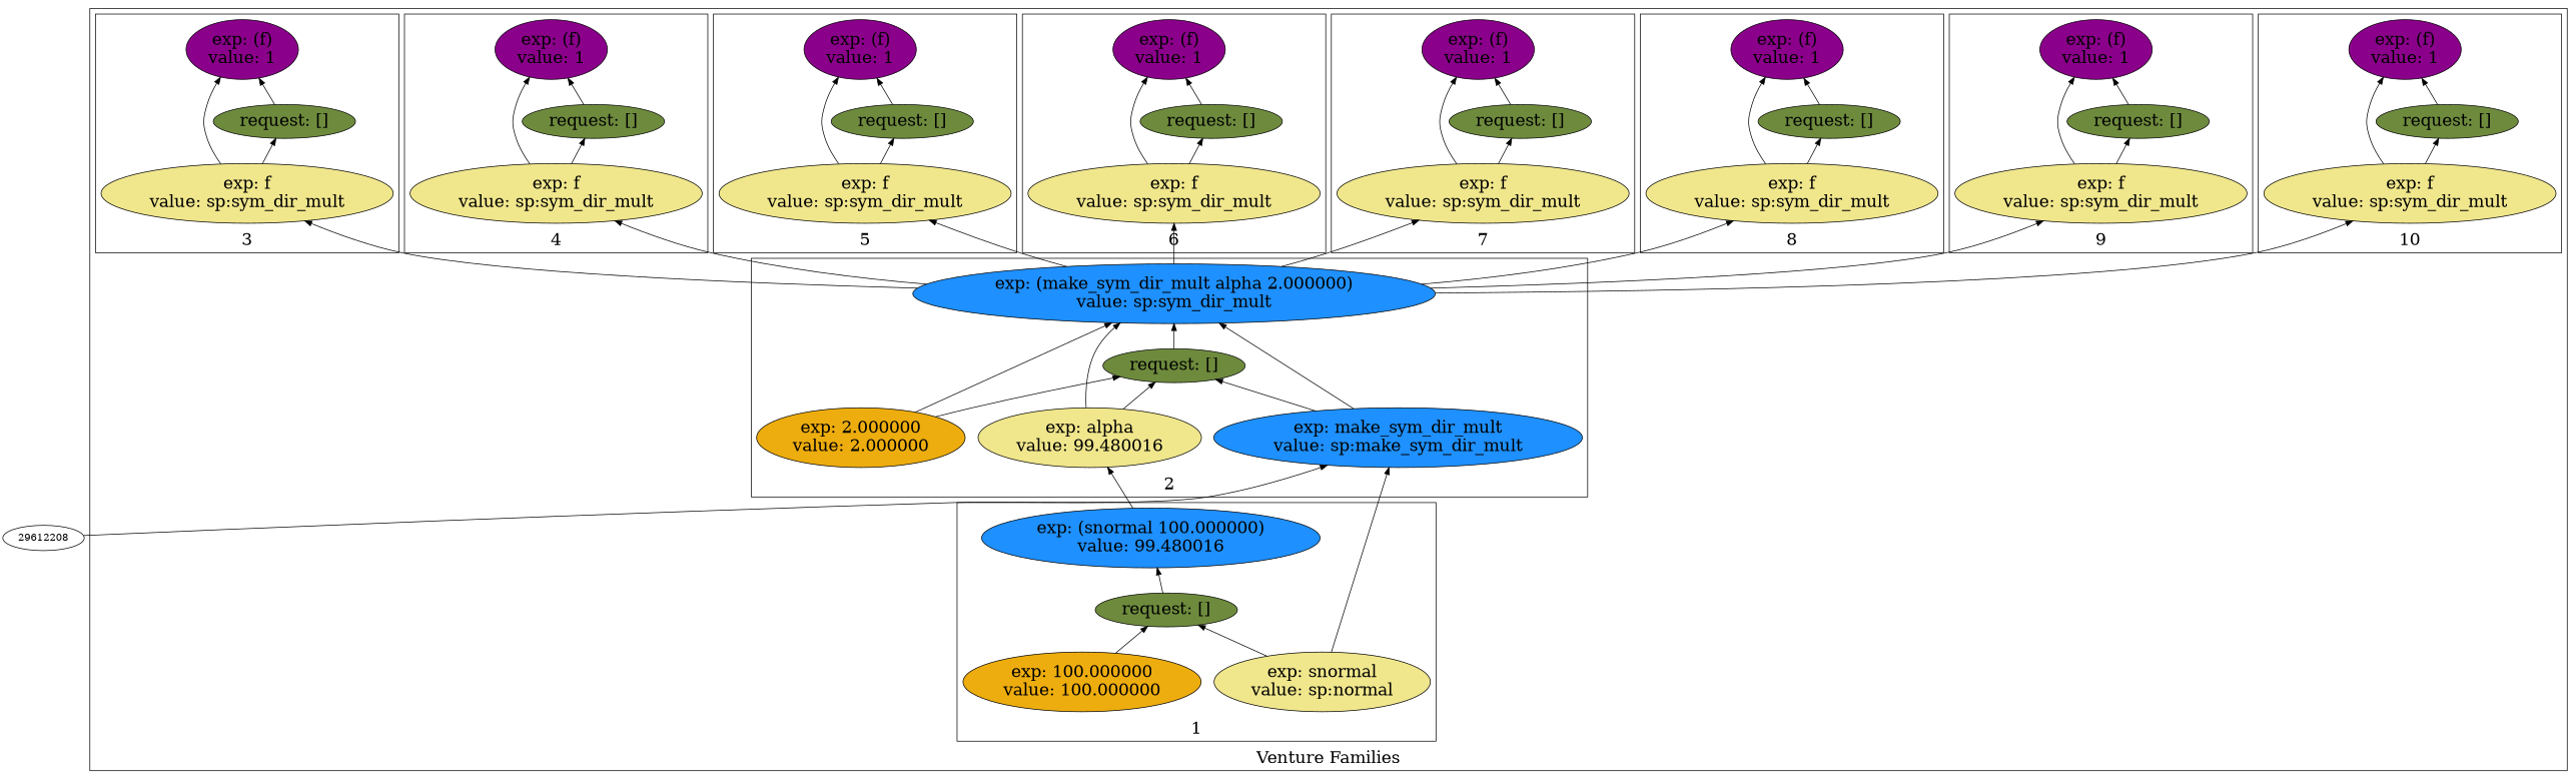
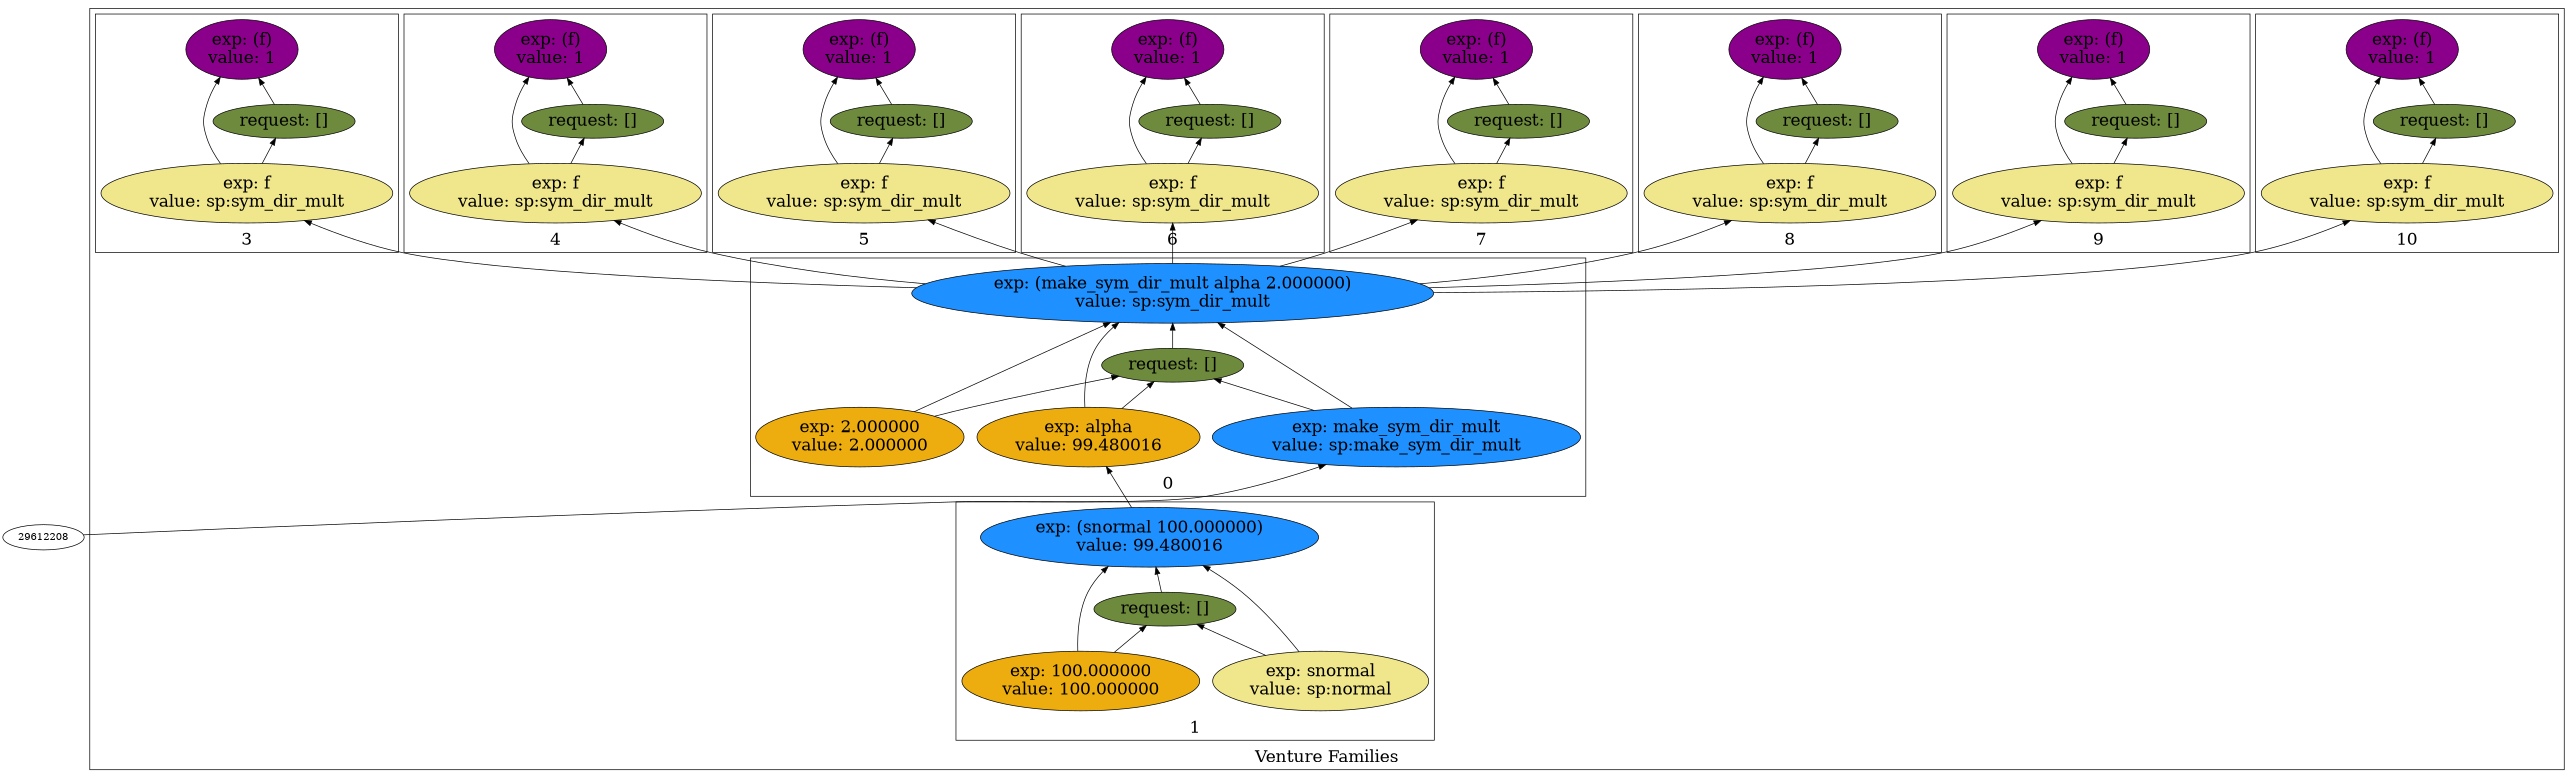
  digraph {
    fontsize=24
    rankdir=BT
    node [fillcolor=darkolivegreen4 fontsize=24 shape=ellipse style=filled]
    edge [arrowhead=normal color=black constraint=true style=solid]
    n1 [fillcolor=dodgerblue label="exp: (snormal 100.000000)\nvalue: 99.480016"]
    n2 [label="request: []"]
    n3 [fillcolor=khaki label="exp: snormal\nvalue: sp:normal"]
    n4 [fillcolor=darkgoldenrod2 label="exp: 100.000000\nvalue: 100.000000"]
    n5 [fillcolor=dodgerblue label="exp: (make_sym_dir_mult alpha 2.000000)\nvalue: sp:sym_dir_mult"]
    n6 [label="request: []"]
    n7 [fillcolor=dodgerblue label="exp: make_sym_dir_mult\nvalue: sp:make_sym_dir_mult"]
-   n8 [fillcolor=khaki label="exp: alpha\nvalue: 99.480016"]
+   n8 [fillcolor=darkgoldenrod2 label="exp: alpha\nvalue: 99.480016"]
    n9 [fillcolor=darkgoldenrod2 label="exp: 2.000000\nvalue: 2.000000"]
    n10 [fillcolor=magenta4 label="exp: (f)\nvalue: 1"]
    n11 [label="request: []"]
    n12 [fillcolor=khaki label="exp: f\nvalue: sp:sym_dir_mult"]
    n13 [fillcolor=magenta4 label="exp: (f)\nvalue: 1"]
    n14 [label="request: []"]
    n15 [fillcolor=khaki label="exp: f\nvalue: sp:sym_dir_mult"]
    n16 [fillcolor=magenta4 label="exp: (f)\nvalue: 1"]
    n17 [label="request: []"]
    n18 [fillcolor=khaki label="exp: f\nvalue: sp:sym_dir_mult"]
    n19 [fillcolor=magenta4 label="exp: (f)\nvalue: 1"]
    n20 [label="request: []"]
    n21 [fillcolor=khaki label="exp: f\nvalue: sp:sym_dir_mult"]
    n22 [fillcolor=magenta4 label="exp: (f)\nvalue: 1"]
    n23 [label="request: []"]
    n24 [fillcolor=khaki label="exp: f\nvalue: sp:sym_dir_mult"]
    n25 [fillcolor=magenta4 label="exp: (f)\nvalue: 1"]
    n26 [label="request: []"]
    n27 [fillcolor=khaki label="exp: f\nvalue: sp:sym_dir_mult"]
    n28 [fillcolor=magenta4 label="exp: (f)\nvalue: 1"]
    n29 [label="request: []"]
    n30 [fillcolor=khaki label="exp: f\nvalue: sp:sym_dir_mult"]
    n31 [fillcolor=magenta4 label="exp: (f)\nvalue: 1"]
    n32 [label="request: []"]
    n33 [fillcolor=khaki label="exp: f\nvalue: sp:sym_dir_mult"]
    29612208 [fillcolor="" fontsize="" shape="" style=""]
    subgraph cluster_1 {
      label="Venture Families"
      subgraph cluster_2 {
        label=1
        n1
        n2
        n3
        n4
      }
      subgraph cluster_3 {
-       label=2
+       label=0
        n5
        n6
        n7
        n8
        n9
      }
      subgraph cluster_4 {
        label=3
        n10
        n11
        n12
      }
      subgraph cluster_5 {
        label=4
        n13
        n14
        n15
      }
      subgraph cluster_6 {
        label=5
        n16
        n17
        n18
      }
      subgraph cluster_7 {
        label=6
        n19
        n20
        n21
      }
      subgraph cluster_8 {
        label=7
        n22
        n23
        n24
      }
      subgraph cluster_9 {
        label=8
        n25
        n26
        n27
      }
      subgraph cluster_10 {
        label=9
        n28
        n29
        n30
      }
      subgraph cluster_11 {
        label=10
        n31
        n32
        n33
      }
    }
    n1 -> n8
    n2 -> n1
-   n3 -> n7
+   n3 -> n1
    n3 -> n2
+   n4 -> n1
    n4 -> n2
    n5 -> n12
    n5 -> n15
    n5 -> n18
    n5 -> n21
    n5 -> n24
    n5 -> n27
    n5 -> n30
    n5 -> n33
    n6 -> n5
    n7 -> n5
    n7 -> n6
    n8 -> n5
    n8 -> n6
    n9 -> n5
    n9 -> n6
    n11 -> n10
    n12 -> n10
    n12 -> n11
    n14 -> n13
    n15 -> n13
    n15 -> n14
    n17 -> n16
    n18 -> n16
    n18 -> n17
    n20 -> n19
    n21 -> n19
    n21 -> n20
    n23 -> n22
    n24 -> n22
    n24 -> n23
    n26 -> n25
    n27 -> n25
    n27 -> n26
    n29 -> n28
    n30 -> n28
    n30 -> n29
    n32 -> n31
    n33 -> n31
    n33 -> n32
    29612208 -> n7
  }
